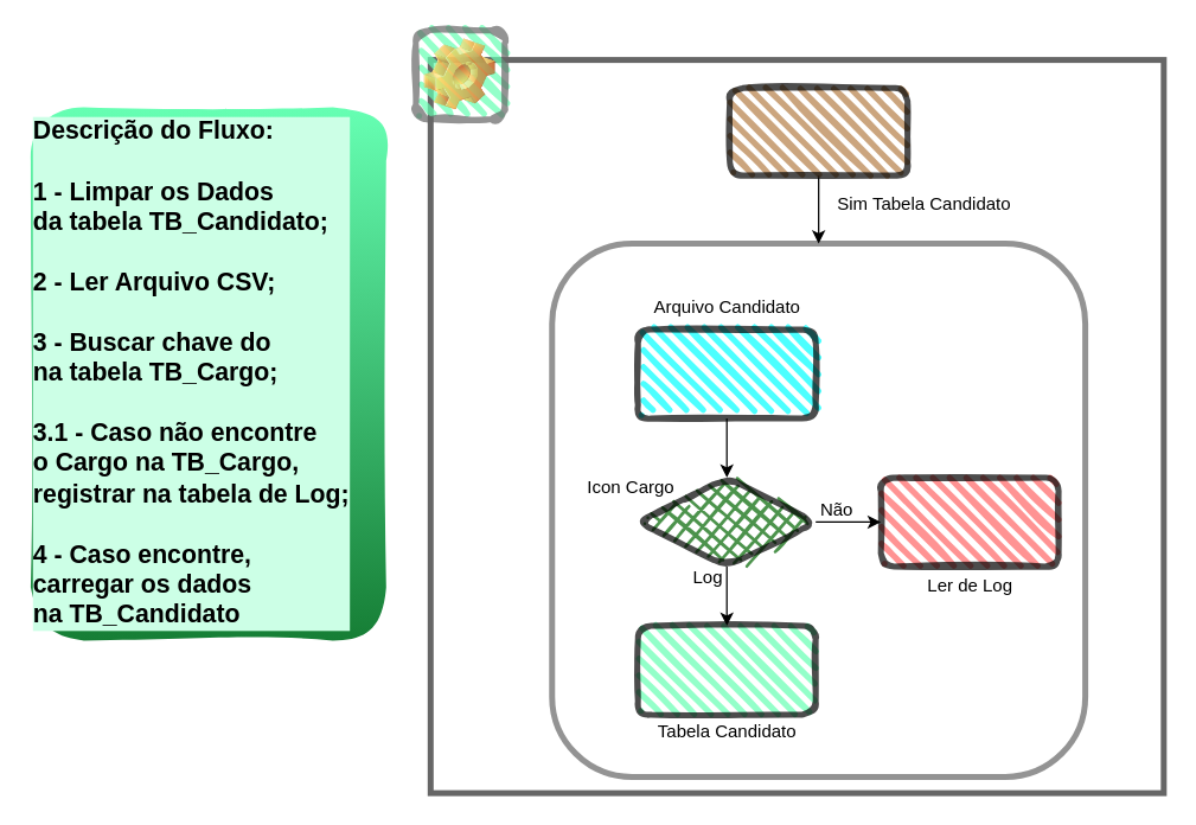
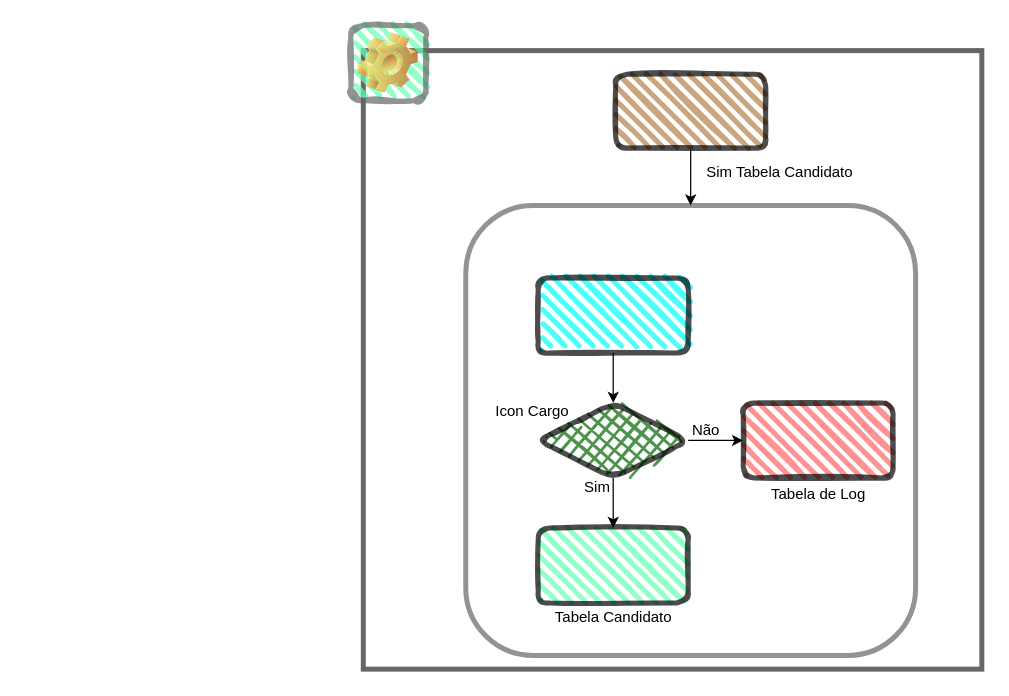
  <mxCell id="0" />
  <mxCell id="1" parent="0" />
  <mxCell id="2" value="" style="whiteSpace=wrap;html=1;aspect=fixed;rounded=0;fillWeight=4;hachureGap=8;hachureAngle=45;jiggle=1;curveFitting=0.95;strokeColor=#666666;strokeWidth=4;fillColor=#FFFFFF;" parent="1" vertex="1"><mxGeometry x="290" y="40" width="495" height="495" as="geometry" /></mxCell>
  <mxCell id="3" value="" style="whiteSpace=wrap;html=1;aspect=fixed;rounded=1;shadow=0;glass=0;sketch=0;strokeColor=#666666;strokeWidth=4;fillColor=#FFFFFF;gradientColor=none;opacity=70;" parent="1" vertex="1"><mxGeometry x="372" y="164" width="360" height="360" as="geometry" /></mxCell>
  <mxCell id="4" value="" style="edgeStyle=orthogonalEdgeStyle;rounded=0;orthogonalLoop=1;jettySize=auto;html=1;" parent="1" source="6" target="7" edge="1"><mxGeometry relative="1" as="geometry" /></mxCell>
  <mxCell id="5" value="" style="edgeStyle=orthogonalEdgeStyle;rounded=0;orthogonalLoop=1;jettySize=auto;html=1;" parent="1" source="6" target="10" edge="1"><mxGeometry relative="1" as="geometry" /></mxCell>
  <mxCell id="6" value="" style="rhombus;whiteSpace=wrap;html=1;strokeWidth=4;fillWeight=-1;hachureGap=8;fillStyle=cross-hatch;fillColor=#006600;sketch=1;rounded=1;opacity=70;" parent="1" vertex="1"><mxGeometry x="430" y="322" width="120" height="60" as="geometry" /></mxCell>
  <mxCell id="7" value="" style="rounded=1;whiteSpace=wrap;html=1;strokeWidth=4;fillWeight=4;hachureGap=8;hachureAngle=45;fillColor=#66FFB3;sketch=1;opacity=70;" parent="1" vertex="1"><mxGeometry x="430" y="422" width="120" height="60" as="geometry" /></mxCell>
  <mxCell id="8" value="" style="edgeStyle=orthogonalEdgeStyle;rounded=0;orthogonalLoop=1;jettySize=auto;html=1;" parent="1" source="9" target="6" edge="1"><mxGeometry relative="1" as="geometry" /></mxCell>
  <mxCell id="9" value="" style="rounded=1;whiteSpace=wrap;html=1;strokeWidth=4;fillWeight=4;hachureGap=8;hachureAngle=45;fillColor=#00FFFF;sketch=1;opacity=70;" parent="1" vertex="1"><mxGeometry x="430" y="222" width="120" height="60" as="geometry" /></mxCell>
  <mxCell id="10" value="" style="rounded=1;whiteSpace=wrap;html=1;strokeWidth=4;fillWeight=4;hachureGap=8;hachureAngle=45;fillColor=#FF6666;sketch=1;opacity=70;" parent="1" vertex="1"><mxGeometry x="594" y="322" width="120" height="60" as="geometry" /></mxCell>
  <mxCell id="11" value="Tabela Candidato" style="text;html=1;align=center;verticalAlign=middle;resizable=0;points=[];autosize=1;strokeColor=none;fillColor=none;rounded=1;" parent="1" vertex="1"><mxGeometry x="430" y="479" width="120" height="30" as="geometry" /></mxCell>
- <mxCell id="12" value="Arquivo Candidato" style="text;html=1;align=center;verticalAlign=middle;resizable=0;points=[];autosize=1;strokeColor=none;fillColor=none;rounded=1;" parent="1" vertex="1"><mxGeometry x="430" y="192" width="120" height="30" as="geometry" /></mxCell>
  <mxCell id="13" value="Icon Cargo" style="text;html=1;align=center;verticalAlign=middle;resizable=0;points=[];autosize=1;strokeColor=none;fillColor=none;rounded=1;" parent="1" vertex="1"><mxGeometry x="380" y="314" width="90" height="30" as="geometry" /></mxCell>
- <mxCell id="14" value="Log" style="text;html=1;align=center;verticalAlign=middle;resizable=0;points=[];autosize=1;strokeColor=none;fillColor=none;rounded=1;" parent="1" vertex="1"><mxGeometry x="457" y="375" width="40" height="30" as="geometry" /></mxCell>
+ <mxCell id="14" value="Sim" style="text;html=1;align=center;verticalAlign=middle;resizable=0;points=[];autosize=1;strokeColor=none;fillColor=none;rounded=1;" parent="1" vertex="1"><mxGeometry x="457" y="375" width="40" height="30" as="geometry" /></mxCell>
  <mxCell id="15" value="Não" style="text;html=1;align=center;verticalAlign=middle;resizable=0;points=[];autosize=1;strokeColor=none;fillColor=none;rounded=1;" parent="1" vertex="1"><mxGeometry x="539" y="329" width="50" height="30" as="geometry" /></mxCell>
- <mxCell id="16" value="Ler de Log" style="text;html=1;align=center;verticalAlign=middle;resizable=0;points=[];autosize=1;strokeColor=none;fillColor=none;rounded=1;" parent="1" vertex="1"><mxGeometry x="604" y="380" width="100" height="30" as="geometry" /></mxCell>
+ <mxCell id="16" value="Tabela de Log" style="text;html=1;align=center;verticalAlign=middle;resizable=0;points=[];autosize=1;strokeColor=none;fillColor=none;rounded=1;" parent="1" vertex="1"><mxGeometry x="604" y="380" width="100" height="30" as="geometry" /></mxCell>
  <mxCell id="17" style="edgeStyle=orthogonalEdgeStyle;rounded=0;orthogonalLoop=1;jettySize=auto;html=1;entryX=0.5;entryY=0;entryDx=0;entryDy=0;" parent="1" source="18" target="3" edge="1"><mxGeometry relative="1" as="geometry"><mxPoint x="540" y="140" as="targetPoint" /></mxGeometry></mxCell>
  <mxCell id="18" value="" style="rounded=1;whiteSpace=wrap;html=1;gradientColor=none;sketch=1;curveFitting=0.95;jiggle=1;fillColor=#B57F48;strokeWidth=4;opacity=70;shadow=0;glass=0;fillWeight=4;hachureGap=8;hachureAngle=45;" parent="1" vertex="1"><mxGeometry x="492" y="59" width="120" height="59" as="geometry" /></mxCell>
  <mxCell id="19" value="Sim Tabela Candidato" style="text;html=1;align=center;verticalAlign=middle;resizable=0;points=[];autosize=1;strokeColor=none;fillColor=none;rounded=1;" parent="1" vertex="1"><mxGeometry x="548" y="123" width="150" height="30" as="geometry" /></mxCell>
  <mxCell id="20" value="Icon" style="icon;html=1;image=img/clipart/Gear_128x128.png;rounded=1;fillWeight=4;hachureGap=8;hachureAngle=45;strokeColor=#666666;strokeWidth=4;fillColor=#66FFB3;opacity=70;sketch=1;curveFitting=1;jiggle=2;fontColor=#FFFFFF;" parent="1" vertex="1"><mxGeometry x="280" y="20" width="60" height="60" as="geometry" /></mxCell>
- <mxCell id="21" value="Descrição do Fluxo: &lt;br&gt;&lt;br&gt;1 - Limpar os Dados&lt;br&gt;&lt;div style=&quot;&quot;&gt;&lt;span style=&quot;&quot;&gt;da tabela TB_Candidato;&lt;/span&gt;&lt;/div&gt;&lt;div style=&quot;&quot;&gt;&lt;span style=&quot;&quot;&gt;&lt;br&gt;&lt;/span&gt;&lt;/div&gt;&lt;div style=&quot;&quot;&gt;&lt;span style=&quot;&quot;&gt;2 - Ler Arquivo CSV;&lt;/span&gt;&lt;/div&gt;&lt;div style=&quot;&quot;&gt;&lt;span style=&quot;&quot;&gt;&lt;br&gt;&lt;/span&gt;&lt;/div&gt;&lt;div style=&quot;&quot;&gt;&lt;span style=&quot;&quot;&gt;3 - Buscar chave do&amp;nbsp;&lt;/span&gt;&lt;/div&gt;&lt;div style=&quot;&quot;&gt;&lt;span style=&quot;&quot;&gt;na tabela TB_Cargo;&lt;/span&gt;&lt;/div&gt;&lt;div style=&quot;&quot;&gt;&lt;span style=&quot;&quot;&gt;&lt;br&gt;&lt;/span&gt;&lt;/div&gt;&lt;div style=&quot;&quot;&gt;&lt;span style=&quot;&quot;&gt;3.1 - Caso não encontre&lt;/span&gt;&lt;/div&gt;&lt;div style=&quot;&quot;&gt;&lt;span style=&quot;&quot;&gt;o Cargo na TB_Cargo,&amp;nbsp;&lt;/span&gt;&lt;/div&gt;&lt;div style=&quot;&quot;&gt;&lt;span style=&quot;&quot;&gt;registrar na tabela de Log;&lt;/span&gt;&lt;/div&gt;&lt;br&gt;4 - Caso encontre, &lt;br&gt;carregar os dados &lt;br&gt;na TB_Candidato" style="text;html=1;align=left;verticalAlign=middle;resizable=0;points=[];autosize=1;strokeColor=none;fillColor=#66FFB3;strokeWidth=4;fontSize=17;fontStyle=1;labelBorderColor=none;labelBackgroundColor=#CCFFE6;sketch=1;curveFitting=1;jiggle=2;rounded=1;gradientColor=#167E35;spacing=2;shadow=0;" parent="1" vertex="1"><mxGeometry x="20" y="72" width="240" height="360" as="geometry" /></mxCell>
